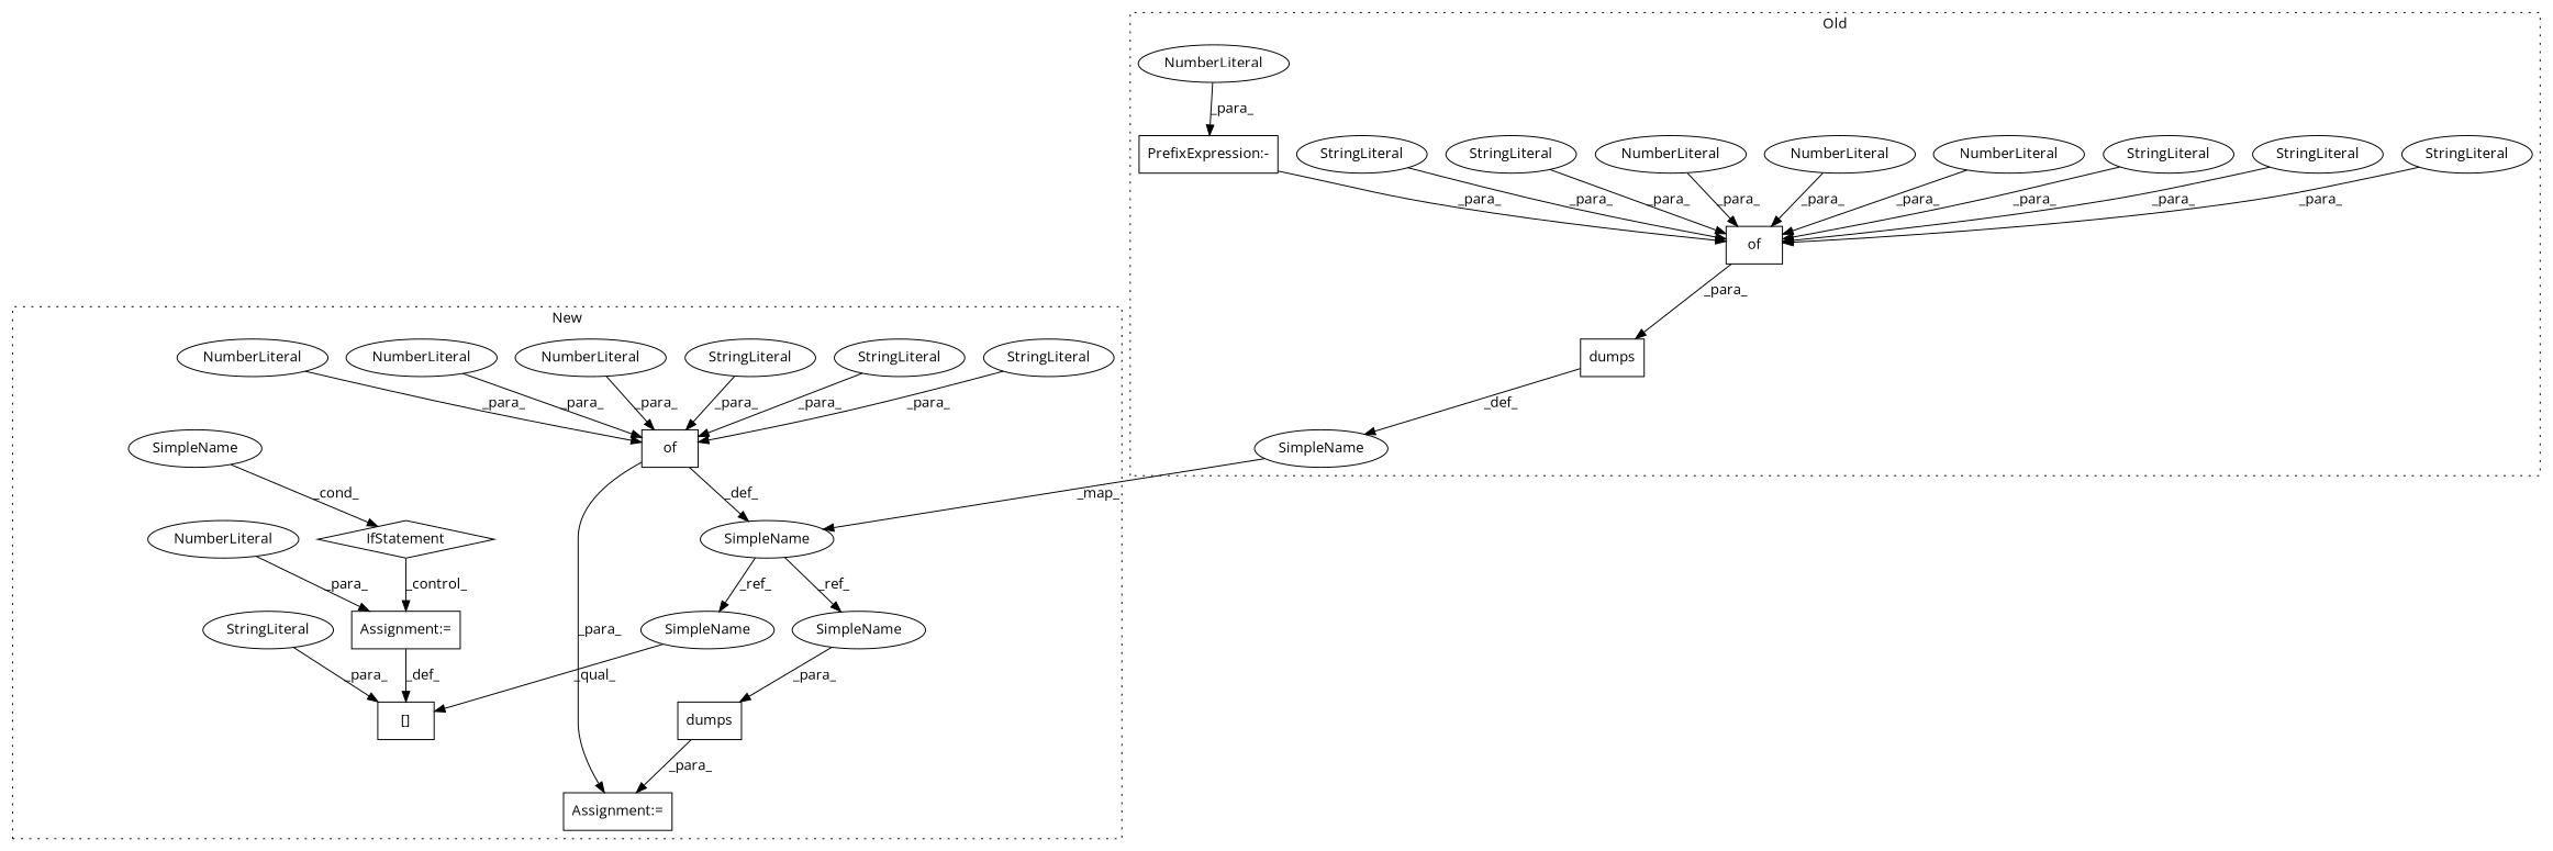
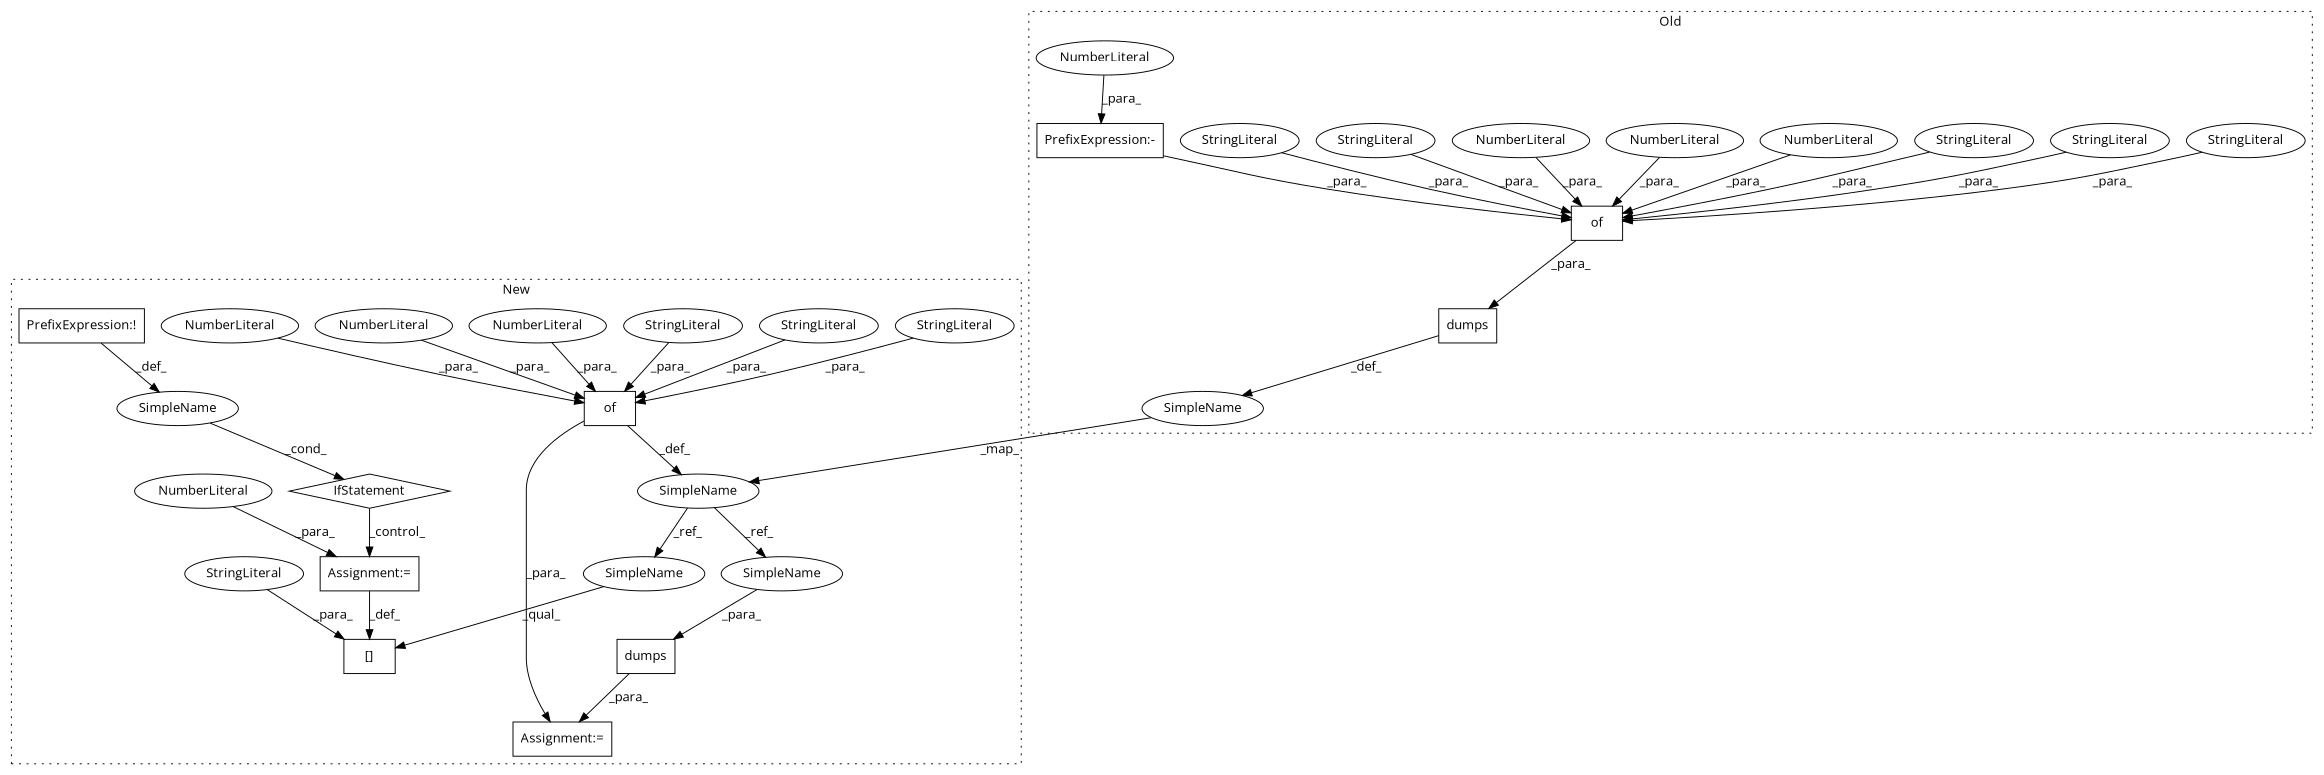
  digraph {
    fontname="Open Sans"
    node [a=45 l=1 shape=ellipse fontname="Open Sans"]
    edge [fontname="Open Sans"]
    n1 [a=32 l="3,1" label=of s="1908,2129" shape=box]
    n2 [l=39 label=StringLiteral s=1939]
    n3 [l=34 label=StringLiteral s=2042]
    n4 [l=25 label=StringLiteral s=1983]
    n5 [a=34 l=3 label=NumberLiteral s=2126]
    n6 [a=34 l=2 label=NumberLiteral s=1936]
    n7 [a=34 l=3 label=NumberLiteral s=1979]
    n8 [a=42 l=6 label=SimpleName s=1886]
    n9 [a=32 l="6,1" label=dumps s="1898,2130" shape=box]
    n10 [l=45 label=StringLiteral s=2080]
    n11 [l=24 label=StringLiteral s=1911]
    n12 [a=38 label="PrefixExpression:-" s=2077 shape=box]
    n13 [a=34 label=NumberLiteral s=2078]
    n14 [a=32 l="6,1" label=dumps s="2119,2131" shape=box]
    n15 [a=32 l="3,1" label=of s="1892,2016" shape=box]
    n16 [l=45 label=StringLiteral s=1967]
    n17 [l=39 label=StringLiteral s=1923]
    n18 [l=24 label=StringLiteral s=1895]
    n19 [a=7 label="Assignment:=" s=2113 shape=box]
    n20 [a=34 l=3 label=NumberLiteral s=2013]
    n21 [a=42 l=6 label=SimpleName s=1881]
    n22 [a=2 l="7,1" label="[]" s="2060,2092" shape=box]
    n23 [a=34 l=3 label=NumberLiteral s=1963]
    n24 [a=34 l=2 label=NumberLiteral s=1920]
    n25 [l=25 label=StringLiteral s=2067]
    n26 [a=7 label="Assignment:=" s=2093 shape=box]
+   n27 [a=38 label="PrefixExpression:!" s=2027 shape=box]
    n28 [a=34 label=NumberLiteral s=2094]
    n29 [a=42 label=SimpleName l=""]
    n30 [a=25 l="4,2" label=IfStatement s="2023,2050" shape=diamond]
    n31 [a=42 l=6 label=SimpleName s=2060]
    n32 [a=42 l=6 label=SimpleName s=2125]
    subgraph cluster_1 {
      label=Old
      style=dotted
      n1
      n2
      n3
      n4
      n5
      n6
      n7
      n8
      n9
      n10
      n11
      n12
      n13
    }
    subgraph cluster_2 {
      label=New
      style=dotted
      n14
      n15
      n16
      n17
      n18
      n19
      n20
      n21
      n22
      n23
      n24
      n25
      n26
+     n27
      n28
      n29
      n30
      n31
      n32
    }
    n1 -> n9 [label=_para_]
    n2 -> n1 [label=_para_]
    n3 -> n1 [label=_para_]
    n4 -> n1 [label=_para_]
    n5 -> n1 [label=_para_]
    n6 -> n1 [label=_para_]
    n7 -> n1 [label=_para_]
    n8 -> n21 [label=_map_]
    n9 -> n8 [label=_def_]
    n10 -> n1 [label=_para_]
    n11 -> n1 [label=_para_]
    n12 -> n1 [label=_para_]
    n13 -> n12 [label=_para_]
    n14 -> n19 [label=_para_]
    n15 -> n19 [label=_para_]
    n15 -> n21 [label=_def_]
    n16 -> n15 [label=_para_]
    n17 -> n15 [label=_para_]
    n18 -> n15 [label=_para_]
    n20 -> n15 [label=_para_]
    n21 -> n31 [label=_ref_]
    n21 -> n32 [label=_ref_]
    n23 -> n15 [label=_para_]
    n24 -> n15 [label=_para_]
    n25 -> n22 [label=_para_]
    n26 -> n22 [label=_def_]
+   n27 -> n29 [label=_def_]
    n28 -> n26 [label=_para_]
    n29 -> n30 [label=_cond_]
    n30 -> n26 [label=_control_]
    n31 -> n22 [label=_qual_]
    n32 -> n14 [label=_para_]
  }
